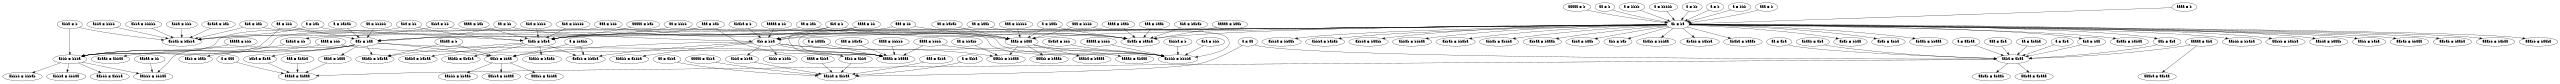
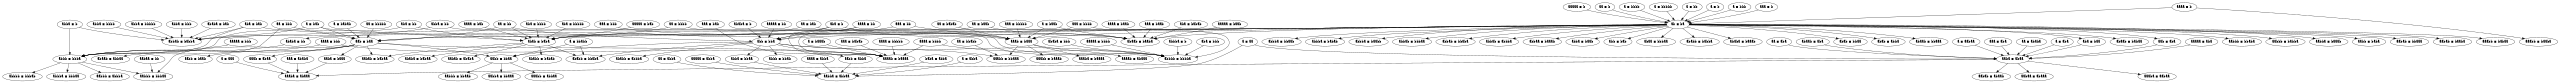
  digraph {
    rankdir=TB
    node [shape=ellipse]
    "abba = b"
    "abbb = bbba"
    "abbab = babba"
    "abbbb = bbbab"
    "abbba = bbbaa"
    "aabbb = bbbaa"
    "aabbb = abbba"
    "aaaa = bb"
    "abb = bba"
    "aaaab = baaaa"
    "ababb = bbaba"
    "aabb = bbaa"
    "abbbb = bbbba"
    "aaabb = bbaaa"
    "abbb = bbab"
    "abba = bbaa"
    "ababb = abbba"
    "aabb = abba"
    "aabbb = bbaab"
    "aabba = bbaaa"
    "aaabb = abbaa"
    "aabba = abbaa"
    "aa = bbbbb"
    "aab = baa"
    "aabab = babaa"
    "aaba = baaa"
-   "aaab = abaa" [label="baba = abaa"]
+   "aaab = abaa"
    "abaab = abbaa"
    "aabb = baab"
    "aaaba = abaaa"
    "a = b"
    "ab = ba"
    "aaab = baaa"
    "abab = baba"
    "abbba = bbaab"
    "abbba = babab"
    "abbba = baabb"
    "abbab = bbbaa"
    "abbab = bbaba"
    "abbab = abbba"
    "abbaa = baaab"
    "abba = baab"
    "abb = bab"
-   "ababb = bbbaa"
+   "ababb = bbbaa" [label="abaa = bbbaa"]
    "ababb = babba"
    "ababa = baaab"
    "abab = bbaa"
    "abab = abba"
    "abaab = bbaaa"
    "abaab = babaa"
    "abaab = baaba"
    "aba = baa"
    "aabbb = bbaba"
    "aabbb = babba"
    "aabba = baaab"
    "aabb = baba"
    "aabab = bbaaa"
    "aabab = baaba"
    "aab = aba"
    "aaabb = babaa"
    "aaabb = baaba"
    "ababa = bb"
    "aaabb = baaab"
    "aaaba = baaaa"
    "aaaab = abaaa"
    "ababb = babab"
    "ababa = babaa"
    "aabab = ababa"
    "aaba = abaa"
    "aa = aba"
    "aabab = abaab"
    "aabaa = abaaa"
    "aaaba = aabaa"
    "a = bbb"
    "abba = bbb"
    "a = aaa"
    "aaa = bbbbb"
    "aa = bab"
    "aaa = b"
    "aba = b"
    "aaa = bab"
    "a = bbabb"
    "aba = bab"
    "a = bab"
    "aaa = bbbb"
    "ababa = b"
    "aba = bb"
    n88 [label="abaab = aba"]
    "aa = abba"
    "aaa = babab"
    "aa = bbabb"
    "aa = babab"
    "aaaaa = aba"
    "aba = babab"
    "aaaa = baab"
    "aabaa = bb"
    "a = aabaa"
    "aaaa = bbbbb"
    "aaaaa = b"
    "aaa = baab"
    "aaaa = b"
    "aaaaa = abba"
    "aaaa = bbbb"
    "a = baab"
    "aaa = ababa"
    "aa = bb"
    "aa = b"
    "aaaa = abba"
    "ababa = bbb"
    "aaaaa = bbbb"
    "a = babab"
    "aa = bbbb"
    "aba = bbbb"
    "abba = bbbb"
    "aa = baab"
    "abbba = b"
-   "aaa = abba"
+   "aaa = abba" [label="baba = abba"]
    "a = bbbb"
    "aaaaa = bb"
    "a = abba"
    "a = bbbbb"
    "abba = bb"
    "abba = bbbbb"
    "aaa = bbb"
    "aaaa = bbb"
    "aaa = bb"
    "aba = bbb"
    "aaa = aba"
    "aa = bbb"
    "a = baaab"
    "ababa = bab"
    "aaaaa = bbb"
    "aaaaa = bab"
    "aba = bbbbb"
    "aa = ababa"
-   "aabaa = b"
    "aaaa = bab"
    "aaaaa = baab"
    "a = aa"
    "a = aba"
    "a = bb"
    "abba = b" -> "abbb = bbba"
    "abba = b" -> "abbab = babba"
    "abbb = bbba" -> "abbbb = bbbab"
    "abbb = bbba" -> "abbba = bbbaa"
    "abbb = bbba" -> "aabbb = bbbaa"
    "abbb = bbba" -> "aabbb = abbba"
    "aaaa = bb" -> "abb = bba"
    "aaaa = bb" -> "aaaab = baaaa"
    "abb = bba" -> "ababb = bbaba"
    "abb = bba" -> "aabb = bbaa"
    "abb = bba" -> "abbbb = bbbba"
    "abb = bba" -> "aaabb = bbaaa"
    "abb = bba" -> "abbb = bbab"
    "abb = bba" -> "abba = bbaa"
    "abb = bba" -> "ababb = abbba"
    "abb = bba" -> "aabb = abba"
    "aabb = bbaa" -> "aabbb = bbaab"
    "aabb = bbaa" -> "aabba = bbaaa"
    "aabb = bbaa" -> "aaabb = abbaa"
    "abba = bbaa" -> "aabba = abbaa"
    "aabb = abba" -> "aabba = abbaa"
    "aa = bbbbb" -> "aab = baa"
    "aab = baa" -> "aabbb = bbbaa"
    "aab = baa" -> "aaaab = baaaa"
    "aab = baa" -> "aabb = bbaa"
    "aab = baa" -> "aabab = babaa"
    "aab = baa" -> "aaba = baaa"
    "aab = baa" -> "aaab = abaa"
    "aab = baa" -> "abaab = abbaa"
    "aab = baa" -> "aabb = baab"
    "aaba = baaa" -> "aaaba = abaaa"
    "aaab = abaa" -> "aaaba = abaaa"
    "a = b" -> "ab = ba"
    "ab = ba" -> "abbab = babba"
    "ab = ba" -> "abb = bba"
    "ab = ba" -> "aab = baa"
    "ab = ba" -> "aaab = baaa"
    "ab = ba" -> "abab = baba"
    "ab = ba" -> "abbba = bbaab"
    "ab = ba" -> "abbba = babab"
    "ab = ba" -> "abbba = baabb"
    "ab = ba" -> "abbab = bbbaa"
    "ab = ba" -> "abbab = bbaba"
    "ab = ba" -> "abbab = abbba"
    "ab = ba" -> "abbaa = baaab"
    "ab = ba" -> "abba = baab"
    "ab = ba" -> "abb = bab"
    "ab = ba" -> "ababb = bbbaa"
    "ab = ba" -> "ababb = babba"
    "ab = ba" -> "ababa = baaab"
    "ab = ba" -> "abab = bbaa"
    "ab = ba" -> "abab = abba"
    "ab = ba" -> "abaab = bbaaa"
    "ab = ba" -> "abaab = babaa"
    "ab = ba" -> "abaab = baaba"
    "ab = ba" -> "aba = baa"
    "ab = ba" -> "aabbb = bbaba"
    "ab = ba" -> "aabbb = babba"
    "ab = ba" -> "aabba = baaab"
    "ab = ba" -> "aabb = baba"
    "ab = ba" -> "aabab = bbaaa"
    "ab = ba" -> "aabab = baaba"
    "ab = ba" -> "aab = aba"
    "ab = ba" -> "aaabb = babaa"
-   "ab = ba" -> "aaabb = baaba"
+   "aaaa = b" -> "aaabb = baaba"
    "ab = ba" -> "ababa = bb"
    "aaab = baaa" -> "aaabb = bbaaa"
    "aaab = baaa" -> "aaabb = baaab"
    "aaab = baaa" -> "aaaba = baaaa"
    "aaab = baaa" -> "aaaab = abaaa"
    "abab = baba" -> "ababb = bbaba"
    "abab = baba" -> "aabab = babaa"
    "abab = baba" -> "ababb = babab"
    "abab = baba" -> "ababa = babaa"
    "abab = baba" -> "aabab = ababa"
    "aba = baa" -> "aaba = abaa"
    "aab = aba" -> "aaba = abaa"
    "ababa = bb" -> "abbb = bbba"
    "aaba = abaa" -> "aaaba = abaaa"
    "aaba = abaa" -> "aabab = abaab"
    "aaba = abaa" -> "aabaa = abaaa"
-   "aaaaa = aba" -> "aaaba = aabaa"
+   "aaba = abaa" -> "aaaba = aabaa"
    "aa = aba" -> "aaba = abaa"
    "a = bbb" -> "ab = ba"
    "abba = bbb" -> "abbab = babba"
    "a = aaa" -> "aaaba = abaaa"
    "aaa = bbbbb" -> "aaab = baaa"
    "aa = bab" -> "aaab = baaa"
    "aa = bab" -> "abab = baba"
    "aaa = b" -> "ab = ba"
    "aba = b" -> "abb = bba"
    "aba = b" -> "abab = baba"
    "aba = b" -> "abaab = baaba"
    "aaa = bab" -> "aaaab = baaaa"
-   "aaa = bab" -> "abab = baba"
+   "aa = bb" -> "abab = baba"
    "a = bbabb" -> "ababb = bbaba"
    "a = bbabb" -> "aabb = bbaa"
    "aba = bab" -> "abbab = babba"
    "aba = bab" -> "abaab = baaba"
    "a = bab" -> "abbab = babba"
+   "a = bab" -> "aab = baa"
    "a = bab" -> "abab = baba"
    "aaa = bbbb" -> "abbbb = bbbba"
    "aaa = bbbb" -> "aaab = baaa"
    "ababa = b" -> "abb = bba"
    "aba = bb" -> "abbb = bbba"
    "aba = bb" -> "abab = baba"
    n88 -> "aaba = abaa"
    "aa = abba" -> "aabba = abbaa"
    "aaa = babab" -> "aaaab = baaaa"
    "aa = bbabb" -> "aaabb = bbaaa"
    "aa = babab" -> "aaab = baaa"
    "aaaaa = aba" -> "aaba = abaa"
    "aba = babab" -> "abaab = baaba"
    "aaaa = baab" -> "abaab = baaba"
    "aabaa = bb" -> "aabbb = bbbaa"
    "a = aabaa" -> "aaba = abaa"
    "aaaa = bbbbb" -> "aaaab = baaaa"
    "aaaaa = b" -> "ab = ba"
    "aaa = baab" -> "abaab = baaba"
    "aaaa = b" -> "ab = ba"
    "aaaaa = abba" -> "aabba = abbaa"
    "aaaa = bbbb" -> "aaaab = baaaa"
    "aaaa = bbbb" -> "abbbb = bbbba"
    "a = baab" -> "aaab = baaa"
    "a = baab" -> "abaab = baaba"
    "aaa = ababa" -> "aaaba = abaaa"
    "aa = bb" -> "abb = bba"
    "aa = bb" -> "aab = baa"
    "aa = b" -> "ab = ba"
    "aaaa = abba" -> "aabba = abbaa"
    "ababa = bbb" -> "abbbb = bbbba"
    "aaaaa = bbbb" -> "abbbb = bbbba"
    "a = babab" -> "aab = baa"
    "aa = bbbb" -> "abbbb = bbbba"
    "aa = bbbb" -> "aab = baa"
    "aba = bbbb" -> "abab = baba"
    "abba = bbbb" -> "abbab = babba"
    "aa = baab" -> "aaaab = baaaa"
    "aa = baab" -> "abaab = baaba"
    "abbba = b" -> "abbbb = bbbba"
    "aaa = abba" -> "aabba = abbaa"
    "a = bbbb" -> "ab = ba"
    "aaaaa = bb" -> "abb = bba"
    "a = abba" -> "aabba = abbaa"
    "a = bbbbb" -> "ab = ba"
    "abba = bb" -> "abbab = babba"
    "abba = bb" -> "abbbb = bbbba"
    "abba = bbbbb" -> "abbab = babba"
-   "aaa = bbb" -> "abbb = bbba"
+   "aba = bab" -> "abbb = bbba"
    "aaa = bbb" -> "aaab = baaa"
    "aaaa = bbb" -> "abbb = bbba"
    "aaaa = bbb" -> "aaaab = baaaa"
    "aaa = bb" -> "abb = bba"
    "aaa = bb" -> "aaab = baaa"
    "aba = bbb" -> "abbbb = bbbba"
    "aaa = aba" -> "aaba = abaa"
    "aa = bbb" -> "abbb = bbba"
    "aa = bbb" -> "aab = baa"
    "a = baaab" -> "aaaab = baaaa"
    "ababa = bab" -> "abbab = babba"
    "aaaaa = bbb" -> "abbb = bbba"
    "aaaaa = bab" -> "abab = baba"
    "aba = bbbbb" -> "abab = baba"
    "aa = ababa" -> "aaba = abaa"
-   "aabaa = b" -> "aabb = bbaa"
-   "aabaa = b" -> "aabab = babaa"
    "aaaa = bab" -> "abab = baba"
    "aaaaa = baab" -> "abaab = baaba"
    "a = aa" -> "aabba = abbaa"
    "a = aa" -> "aaba = abaa"
    "a = aba" -> "aaba = abaa"
    "a = bb" -> "ab = ba"
  }
